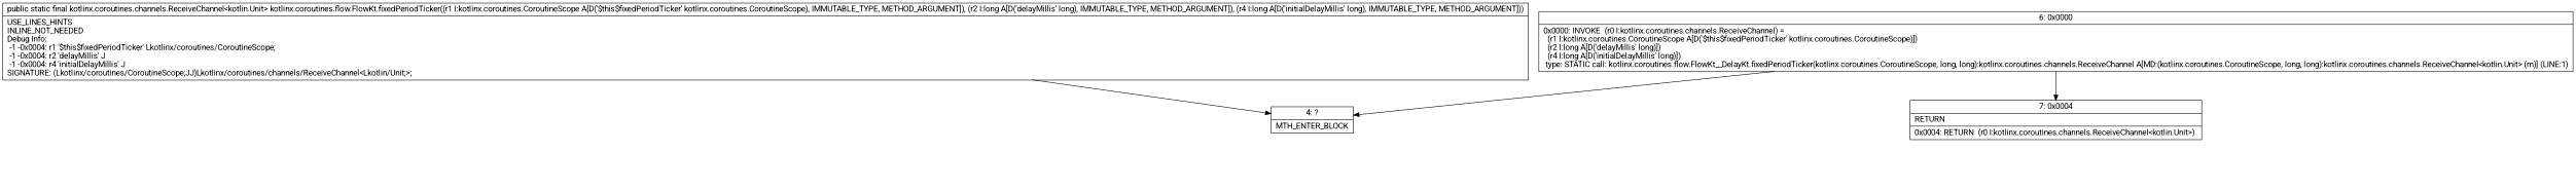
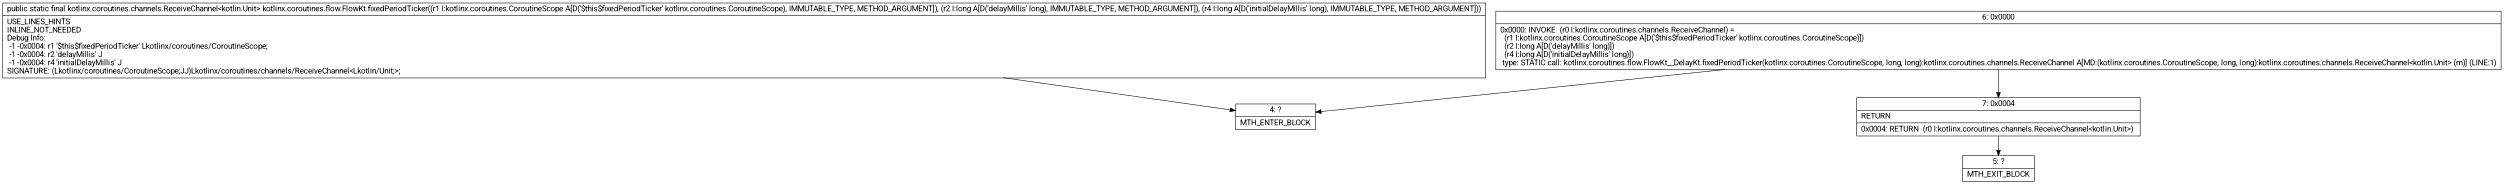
  digraph {
    fontname=Roboto
    node [fontname=Roboto shape=record]
    edge [fontname=Roboto]
    n1 [label="{4\:\ ?|MTH_ENTER_BLOCK\l}"]
    n2 [label="{6\:\ 0x0000|0x0000: INVOKE  (r0 I:kotlinx.coroutines.channels.ReceiveChannel) = \l  (r1 I:kotlinx.coroutines.CoroutineScope A[D('$this$fixedPeriodTicker' kotlinx.coroutines.CoroutineScope)])\l  (r2 I:long A[D('delayMillis' long)])\l  (r4 I:long A[D('initialDelayMillis' long)])\l type: STATIC call: kotlinx.coroutines.flow.FlowKt__DelayKt.fixedPeriodTicker(kotlinx.coroutines.CoroutineScope, long, long):kotlinx.coroutines.channels.ReceiveChannel A[MD:(kotlinx.coroutines.CoroutineScope, long, long):kotlinx.coroutines.channels.ReceiveChannel\<kotlin.Unit\> (m)] (LINE:1)\l}"]
    n3 [label="{7\:\ 0x0004|RETURN\l|0x0004: RETURN  (r0 I:kotlinx.coroutines.channels.ReceiveChannel\<kotlin.Unit\>) \l}"]
+   n4 [label="{5\:\ ?|MTH_EXIT_BLOCK\l}"]
    n5 [label="{public static final kotlinx.coroutines.channels.ReceiveChannel\<kotlin.Unit\> kotlinx.coroutines.flow.FlowKt.fixedPeriodTicker((r1 I:kotlinx.coroutines.CoroutineScope A[D('$this$fixedPeriodTicker' kotlinx.coroutines.CoroutineScope), IMMUTABLE_TYPE, METHOD_ARGUMENT]), (r2 I:long A[D('delayMillis' long), IMMUTABLE_TYPE, METHOD_ARGUMENT]), (r4 I:long A[D('initialDelayMillis' long), IMMUTABLE_TYPE, METHOD_ARGUMENT]))  | USE_LINES_HINTS\lINLINE_NOT_NEEDED\lDebug Info:\l  \-1 \-0x0004: r1 '$this$fixedPeriodTicker' Lkotlinx\/coroutines\/CoroutineScope;\l  \-1 \-0x0004: r2 'delayMillis' J\l  \-1 \-0x0004: r4 'initialDelayMillis' J\lSIGNATURE: (Lkotlinx\/coroutines\/CoroutineScope;JJ)Lkotlinx\/coroutines\/channels\/ReceiveChannel\<Lkotlin\/Unit;\>;\l}"]
    n2 -> n1
    n2 -> n3
+   n3 -> n4
    n5 -> n1
  }
